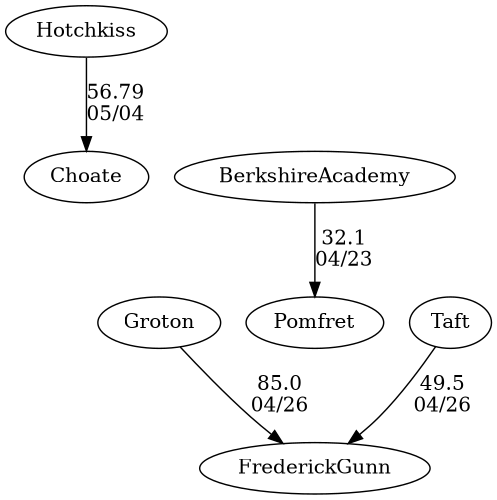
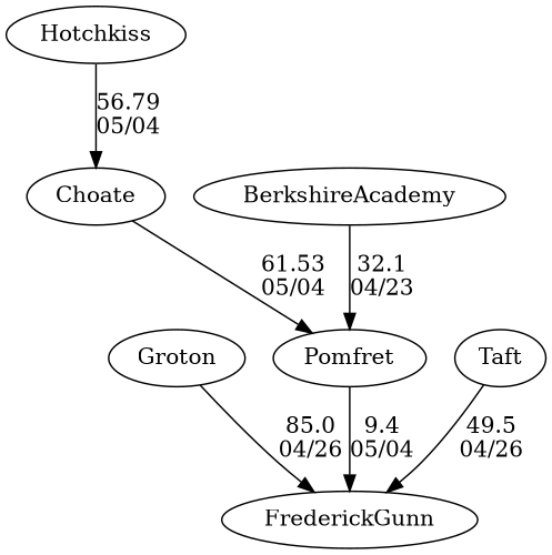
  digraph {
    edge [random=random]
    Groton
    FrederickGunn
    Pomfret
    Choate
    BerkshireAcademy
    Hotchkiss
    Taft
    Groton -> FrederickGunn [label="85.0\n04/26" weight=15]
+   Pomfret -> FrederickGunn [label="9.4\n05/04" weight=91]
+   Choate -> Pomfret [label="61.53\n05/04" weight=39]
    BerkshireAcademy -> Pomfret [label="32.1\n04/23" weight=68]
    Hotchkiss -> Choate [label="56.79\n05/04" weight=44]
    Taft -> FrederickGunn [label="49.5\n04/26" weight=51]
  }
